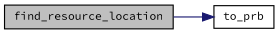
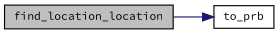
  digraph {
    rankdir=LR
    fontname="Source Code Pro"
    node [color=black fontname="Source Code Pro" fontsize=10 shape=record style=filled]
-   n1 [fillcolor=grey75 fontcolor=black height=0.2 label=find_resource_location width=0.4]
+   n1 [fillcolor=grey75 fontcolor=black height=0.2 label=find_location_location width=0.4]
    n2 [fillcolor=white height=0.2 label=to_prb width=0.4]
    n1 -> n2 [color=midnightblue fontname="Source Code Pro" fontsize=10 labelfontname=Helvetica labelfontsize=10 style=solid]
  }
